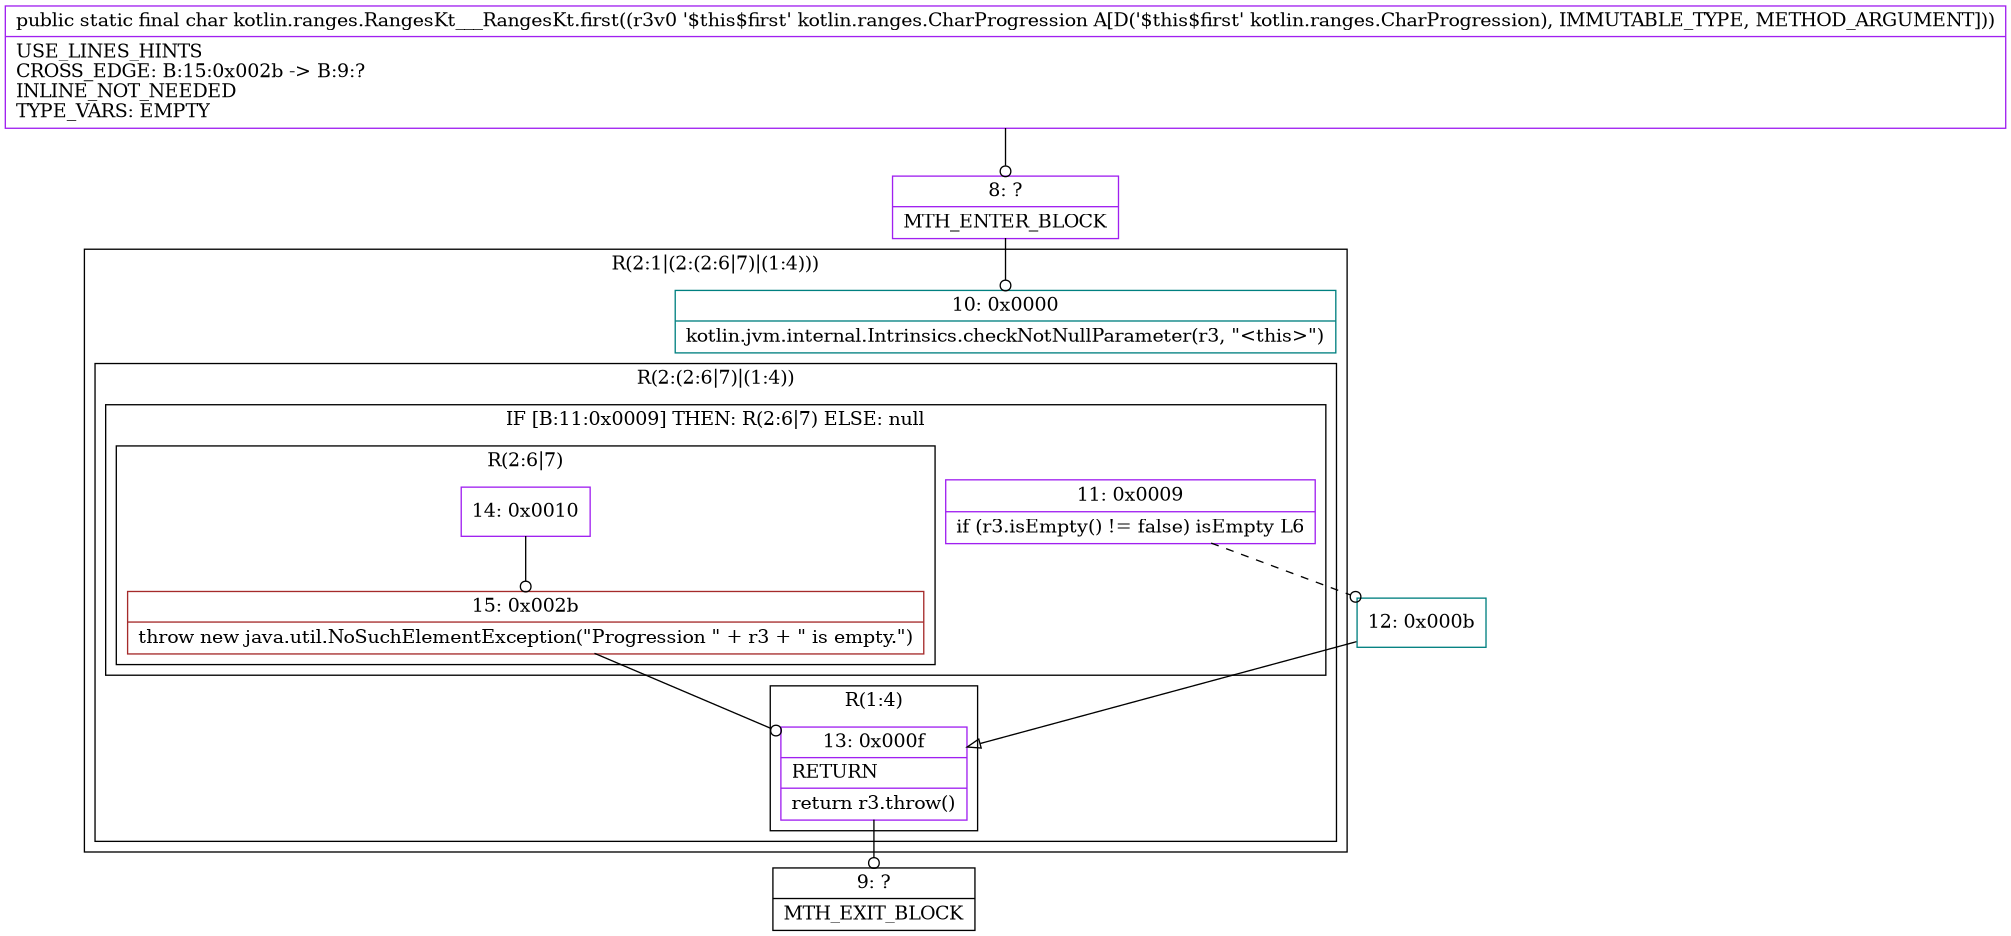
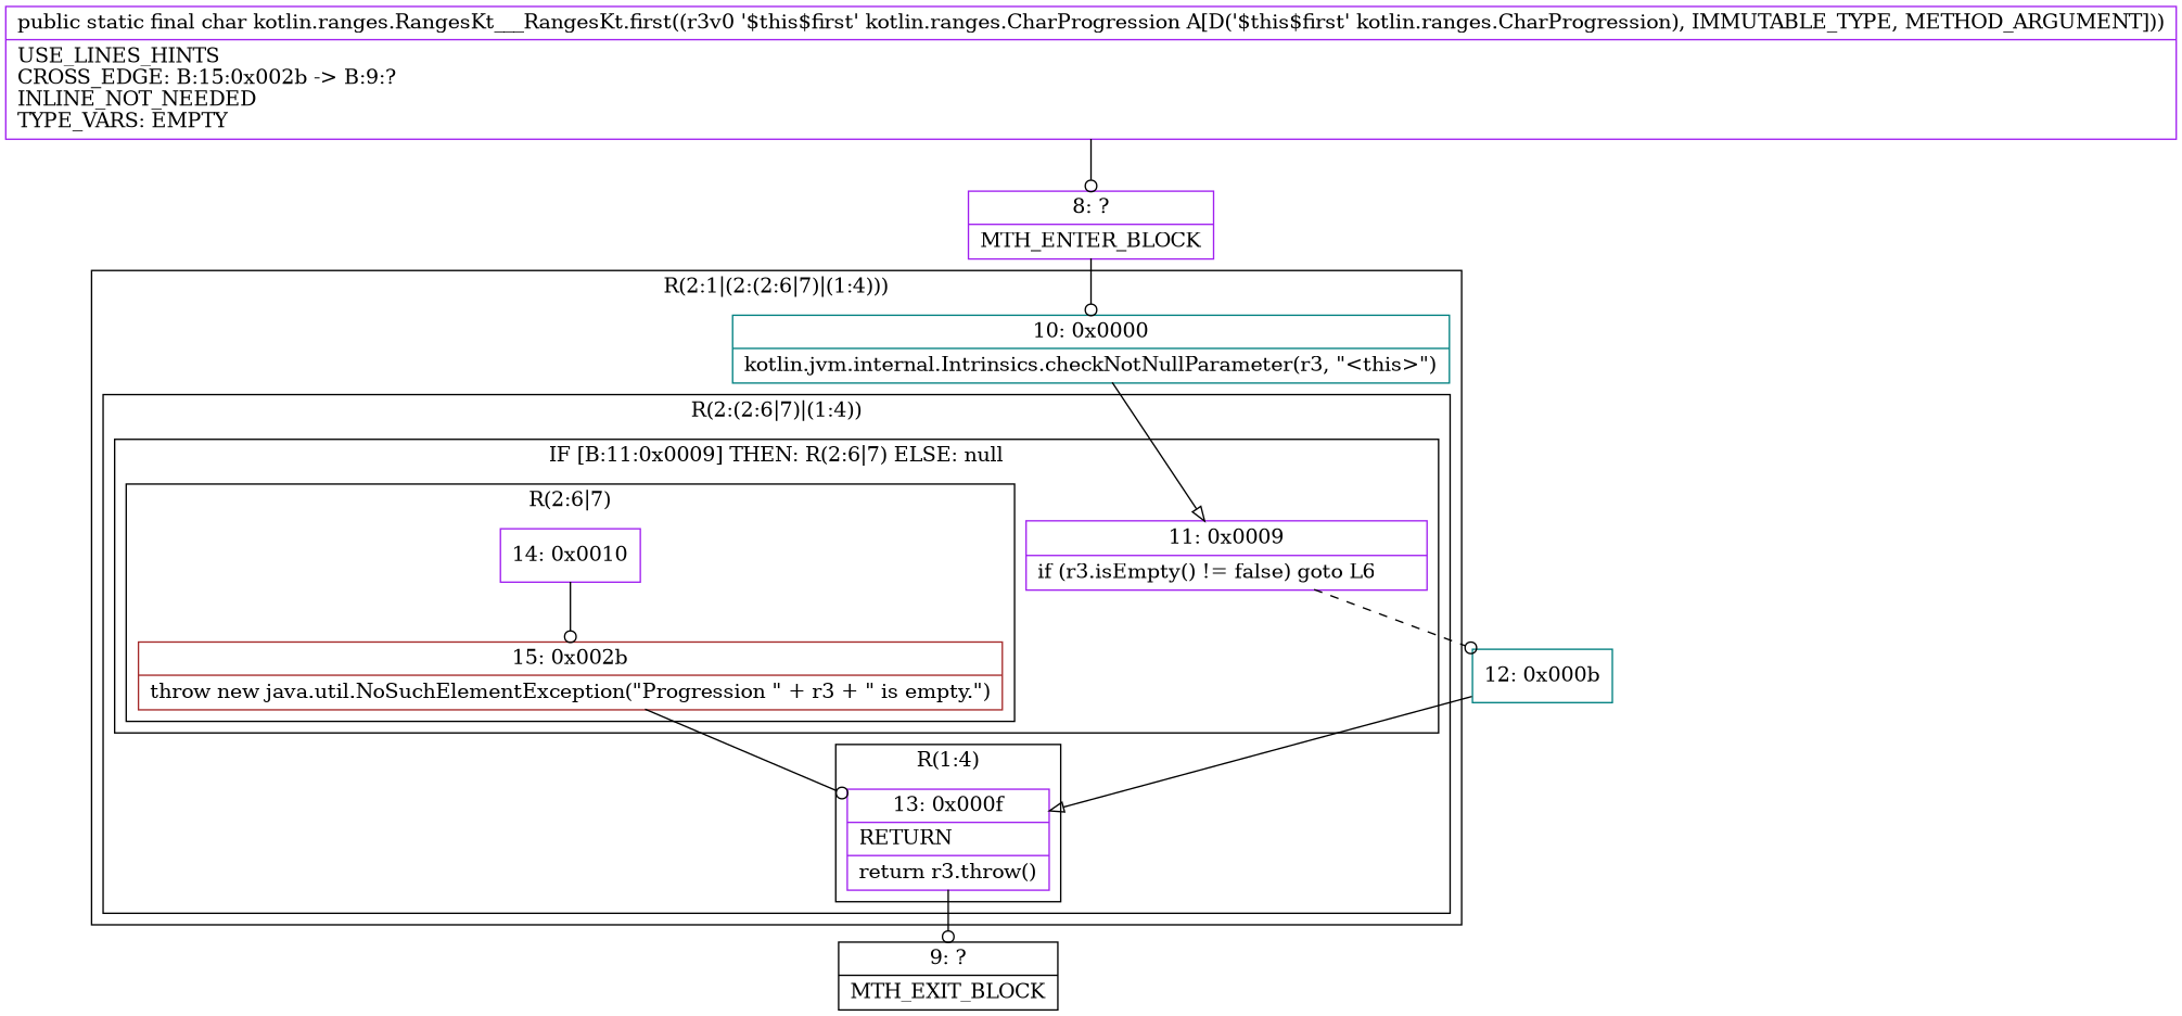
  digraph {
    node [color=purple shape=record]
    edge [arrowhead=odot]
    n1 [label="{14\:\ 0x0010}"]
    n2 [color=brown label="{15\:\ 0x002b|throw new java.util.NoSuchElementException(\"Progression \" + r3 + \" is empty.\")\l}"]
-   n3 [label="{11\:\ 0x0009|if (r3.isEmpty() != false) isEmpty L6\l}"]
+   n3 [label="{11\:\ 0x0009|if (r3.isEmpty() != false) goto L6\l}"]
    n4 [label="{13\:\ 0x000f|RETURN\l|return r3.throw()\l}"]
    n5 [color=teal label="{10\:\ 0x0000|kotlin.jvm.internal.Intrinsics.checkNotNullParameter(r3, \"\<this\>\")\l}"]
    n6 [color=teal label="{12\:\ 0x000b}"]
    n7 [color=black label="{9\:\ ?|MTH_EXIT_BLOCK\l}"]
    n8 [label="{8\:\ ?|MTH_ENTER_BLOCK\l}"]
    n9 [label="{public static final char kotlin.ranges.RangesKt___RangesKt.first((r3v0 '$this$first' kotlin.ranges.CharProgression A[D('$this$first' kotlin.ranges.CharProgression), IMMUTABLE_TYPE, METHOD_ARGUMENT]))  | USE_LINES_HINTS\lCROSS_EDGE: B:15:0x002b \-\> B:9:?\lINLINE_NOT_NEEDED\lTYPE_VARS: EMPTY\l}"]
    subgraph cluster_1 {
      label="R(2:1|(2:(2:6|7)|(1:4)))"
      n5
      subgraph cluster_2 {
        label="R(2:(2:6|7)|(1:4))"
        subgraph cluster_3 {
          label="IF [B:11:0x0009] THEN: R(2:6|7) ELSE: null"
          n3
          subgraph cluster_4 {
            label="R(2:6|7)"
            n1
            n2
          }
        }
        subgraph cluster_5 {
          label="R(1:4)"
          n4
        }
      }
    }
    n1 -> n2
    n2 -> n4
    n3 -> n6 [style=dashed]
    n4 -> n7
+   n5 -> n3 [arrowhead=onormal]
    n6 -> n4 [arrowhead=onormal]
    n8 -> n5
    n9 -> n8
  }
